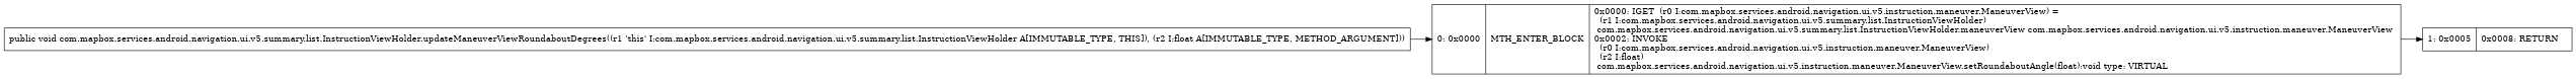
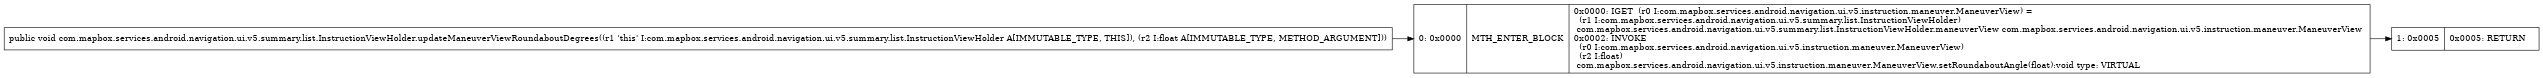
  digraph {
    rankdir=LR
    node [shape=record]
    n1 [label="{0\:\ 0x0000|MTH_ENTER_BLOCK\l|0x0000: IGET  (r0 I:com.mapbox.services.android.navigation.ui.v5.instruction.maneuver.ManeuverView) = \l  (r1 I:com.mapbox.services.android.navigation.ui.v5.summary.list.InstructionViewHolder)\l com.mapbox.services.android.navigation.ui.v5.summary.list.InstructionViewHolder.maneuverView com.mapbox.services.android.navigation.ui.v5.instruction.maneuver.ManeuverView \l0x0002: INVOKE  \l  (r0 I:com.mapbox.services.android.navigation.ui.v5.instruction.maneuver.ManeuverView)\l  (r2 I:float)\l com.mapbox.services.android.navigation.ui.v5.instruction.maneuver.ManeuverView.setRoundaboutAngle(float):void type: VIRTUAL \l}"]
-   n2 [label="{1\:\ 0x0005|0x0008: RETURN   \l}"]
+   n2 [label="{1\:\ 0x0005|0x0005: RETURN   \l}"]
    n3 [label="{public void com.mapbox.services.android.navigation.ui.v5.summary.list.InstructionViewHolder.updateManeuverViewRoundaboutDegrees((r1 'this' I:com.mapbox.services.android.navigation.ui.v5.summary.list.InstructionViewHolder A[IMMUTABLE_TYPE, THIS]), (r2 I:float A[IMMUTABLE_TYPE, METHOD_ARGUMENT])) }"]
    n1 -> n2
    n3 -> n1
  }
